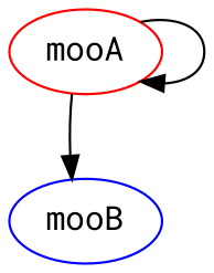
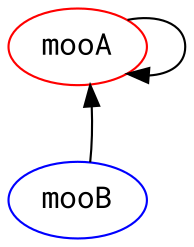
  digraph {
    age_day=Young_D7
    fontname="Roboto Mono"
    node [genesym=uuu fontname="Roboto Mono"]
    edge [origtype=A fontname="Roboto Mono"]
    mooA [celltype=A color=red specif=0.01]
    mooB [celltype=B color=blue specif=0.2]
    mooA -> mooA
-   mooA -> mooB
+   mooB -> mooA
  }
